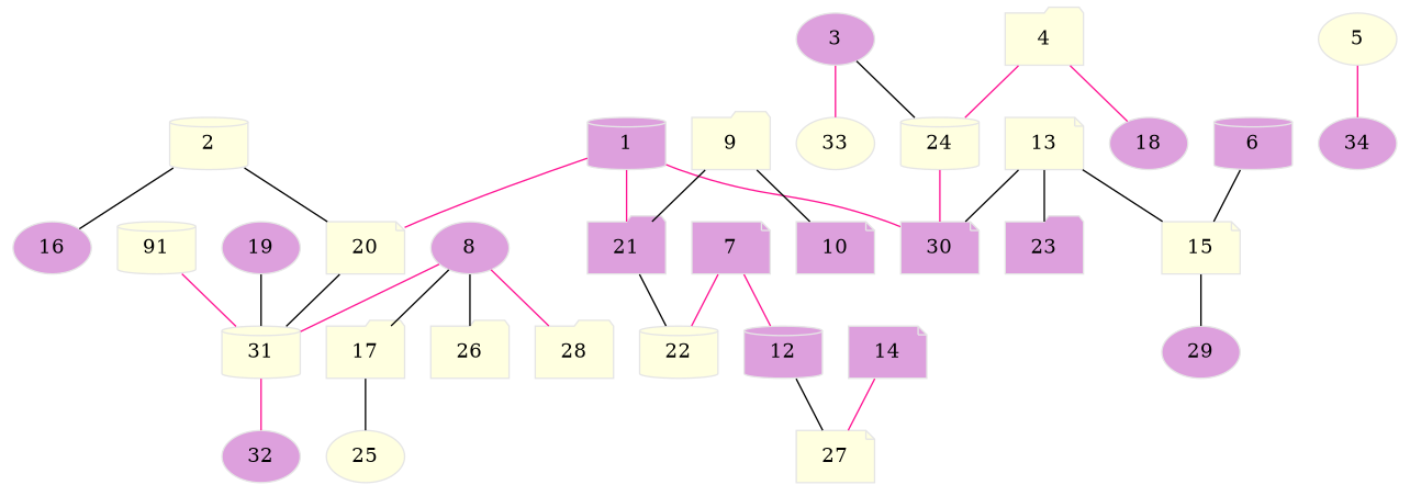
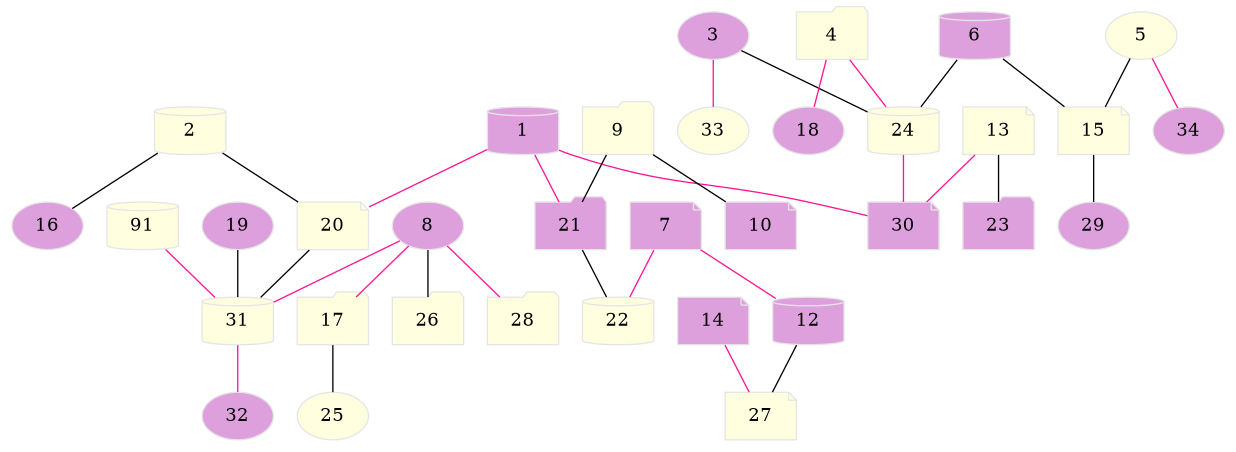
  graph {
    node [color=gray90 fillcolor=plum shape=ellipse style=filled]
    edge [color=black weight=1.0]
    1 [shape=cylinder]
    20 [fillcolor=lightyellow shape=note]
    21 [shape=folder]
    30 [shape=note]
    31 [fillcolor=lightyellow shape=cylinder]
    22 [fillcolor=lightyellow shape=cylinder]
    2 [fillcolor=lightyellow shape=cylinder]
    16
    24 [fillcolor=lightyellow shape=cylinder]
    3
    33 [fillcolor=lightyellow]
    4 [fillcolor=lightyellow shape=folder]
    18
    5 [fillcolor=lightyellow]
    15 [fillcolor=lightyellow shape=note]
    34
    29
    6 [shape=cylinder]
    7 [shape=note]
    12 [shape=cylinder]
    27 [fillcolor=lightyellow shape=note]
    17 [fillcolor=lightyellow shape=folder]
    8
    26 [fillcolor=lightyellow shape=folder]
    28 [fillcolor=lightyellow shape=folder]
    25 [fillcolor=lightyellow]
    32
    9 [fillcolor=lightyellow shape=folder]
    10 [shape=note]
    n30 [fillcolor=lightyellow label=91 shape=cylinder]
    13 [fillcolor=lightyellow shape=note]
    23 [shape=folder]
    14 [shape=note]
    19
    1 -- 20 [color=deeppink]
    1 -- 21 [color=deeppink]
    1 -- 30 [color=deeppink]
    20 -- 31
    21 -- 22
    31 -- 32 [color=deeppink]
    2 -- 20
    2 -- 16
    24 -- 30 [color=deeppink]
    3 -- 24
    3 -- 33 [color=deeppink]
    4 -- 24 [color=deeppink]
    4 -- 18 [color=deeppink]
-   13 -- 15
+   5 -- 15
    5 -- 34 [color=deeppink]
    15 -- 29
+   6 -- 24
    6 -- 15
    7 -- 22 [color=deeppink]
    7 -- 12 [color=deeppink]
    12 -- 27
    17 -- 25
    8 -- 31 [color=deeppink]
-   8 -- 17
+   8 -- 17 [color=deeppink]
    8 -- 26
    8 -- 28 [color=deeppink]
    9 -- 21
    9 -- 10
    n30 -- 31 [color=deeppink]
-   13 -- 30
+   13 -- 30 [color=deeppink]
    13 -- 23
    14 -- 27 [color=deeppink]
    19 -- 31
  }
